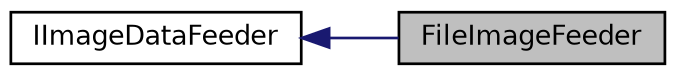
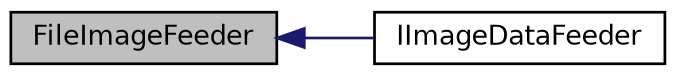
  digraph {
    rankdir=LR
    node [color=black fontname=Helvetica fontsize=10 shape=record style=filled]
    n1 [fillcolor=grey75 fontcolor=black height=0.2 label=FileImageFeeder width=0.4]
    n2 [fillcolor=white height=0.2 label=IImageDataFeeder width=0.4]
-   n2 -> n1 [color=midnightblue dir=back fontname=Helvetica fontsize=10 labelfontname=Helvetica labelfontsize=10 style=solid]
+   n1 -> n2 [color=midnightblue dir=back fontname=Helvetica fontsize=10 labelfontname=Helvetica labelfontsize=10 style=solid]
  }
